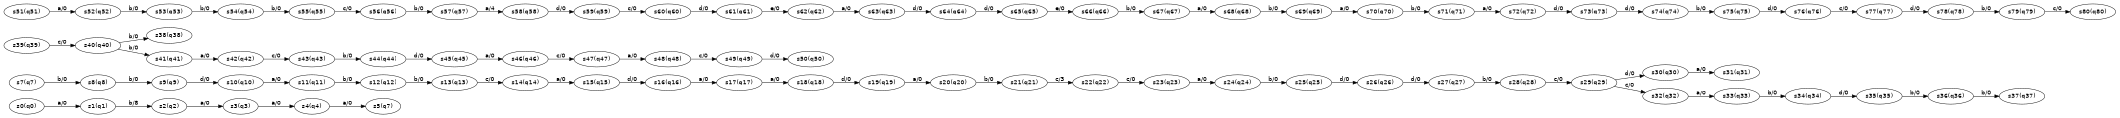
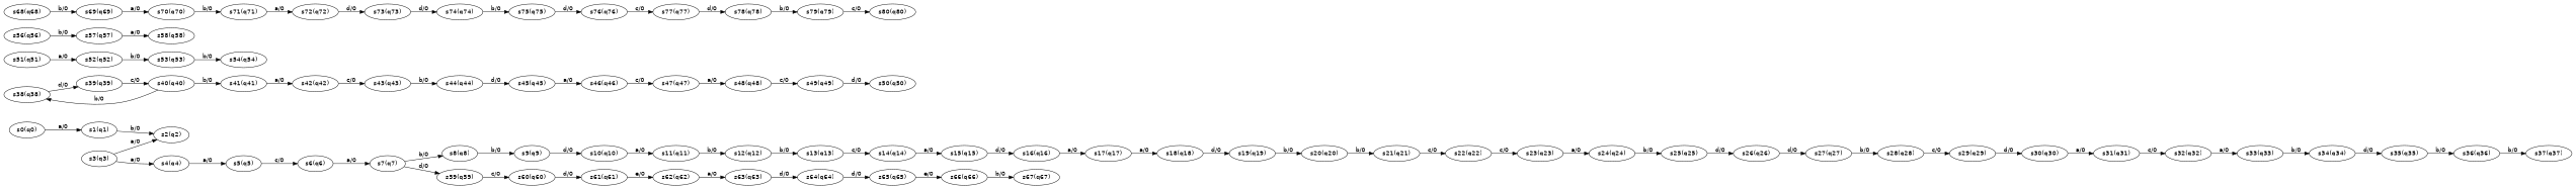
  digraph {
    fontname="DejaVu Sans"
    rankdir=LR
    node [fontname="DejaVu Sans"]
    edge [fontname="DejaVu Sans"]
    n1 [label="s0(q0)"]
    n2 [label="s1(q1)"]
    n3 [label="s2(q2)"]
    n4 [label="s3(q3)"]
    n5 [label="s4(q4)"]
-   n6 [label="s5(q7)"]
+   n6 [label="s5(q5)"]
+   n7 [label="s6(q6)"]
    n8 [label="s7(q7)"]
    n9 [label="s8(q8)"]
    n10 [label="s9(q9)"]
    n11 [label="s10(q10)"]
    n12 [label="s11(q11)"]
    n13 [label="s12(q12)"]
    n14 [label="s13(q13)"]
    n15 [label="s14(q14)"]
    n16 [label="s15(q15)"]
    n17 [label="s16(q16)"]
    n18 [label="s17(q17)"]
    n19 [label="s18(q18)"]
    n20 [label="s19(q19)"]
    n21 [label="s20(q20)"]
    n22 [label="s21(q21)"]
    n23 [label="s22(q22)"]
    n24 [label="s23(q23)"]
    n25 [label="s24(q24)"]
    n26 [label="s25(q25)"]
    n27 [label="s26(q26)"]
    n28 [label="s27(q27)"]
    n29 [label="s28(q28)"]
    n30 [label="s29(q29)"]
    n31 [label="s30(q30)"]
    n32 [label="s31(q31)"]
    n33 [label="s32(q32)"]
    n34 [label="s33(q33)"]
    n35 [label="s34(q34)"]
    n36 [label="s35(q35)"]
    n37 [label="s36(q36)"]
    n38 [label="s37(q37)"]
    n39 [label="s38(q38)"]
    n40 [label="s39(q39)"]
    n41 [label="s40(q40)"]
    n42 [label="s41(q41)"]
    n43 [label="s42(q42)"]
    n44 [label="s43(q43)"]
    n45 [label="s44(q44)"]
    n46 [label="s45(q45)"]
    n47 [label="s46(q46)"]
    n48 [label="s47(q47)"]
    n49 [label="s48(q48)"]
    n50 [label="s49(q49)"]
    n51 [label="s50(q50)"]
    n52 [label="s51(q51)"]
    n53 [label="s52(q52)"]
    n54 [label="s53(q53)"]
    n55 [label="s54(q54)"]
-   n56 [label="s55(q55)"]
    n57 [label="s56(q56)"]
    n58 [label="s57(q57)"]
    n59 [label="s58(q58)"]
    n60 [label="s59(q59)"]
    n61 [label="s60(q60)"]
    n62 [label="s61(q61)"]
    n63 [label="s62(q62)"]
    n64 [label="s63(q63)"]
    n65 [label="s64(q64)"]
    n66 [label="s65(q65)"]
    n67 [label="s66(q66)"]
    n68 [label="s67(q67)"]
    n69 [label="s68(q68)"]
    n70 [label="s69(q69)"]
    n71 [label="s70(q70)"]
    n72 [label="s71(q71)"]
    n73 [label="s72(q72)"]
    n74 [label="s73(q73)"]
    n75 [label="s74(q74)"]
    n76 [label="s75(q75)"]
    n77 [label="s76(q76)"]
    n78 [label="s77(q77)"]
    n79 [label="s78(q78)"]
    n80 [label="s79(q79)"]
    n81 [label="s80(q80)"]
    n1 -> n2 [label="a/0"]
-   n2 -> n3 [label="b/8"]
-   n3 -> n4 [label="a/0"]
+   n2 -> n3 [label="b/0"]
+   n4 -> n3 [label="a/0"]
    n4 -> n5 [label="a/0"]
    n5 -> n6 [label="a/0"]
+   n6 -> n7 [label="c/0"]
+   n7 -> n8 [label="a/0"]
    n8 -> n9 [label="b/0"]
    n9 -> n10 [label="b/0"]
    n10 -> n11 [label="d/0"]
    n11 -> n12 [label="a/0"]
    n12 -> n13 [label="b/0"]
    n13 -> n14 [label="b/0"]
    n14 -> n15 [label="c/0"]
    n15 -> n16 [label="a/0"]
    n16 -> n17 [label="d/0"]
    n17 -> n18 [label="a/0"]
    n18 -> n19 [label="a/0"]
    n19 -> n20 [label="d/0"]
-   n20 -> n21 [label="a/0"]
+   n20 -> n21 [label="b/0"]
    n21 -> n22 [label="b/0"]
-   n22 -> n23 [label="c/3"]
+   n22 -> n23 [label="c/0"]
    n23 -> n24 [label="c/0"]
    n24 -> n25 [label="a/0"]
    n25 -> n26 [label="b/0"]
    n26 -> n27 [label="d/0"]
    n27 -> n28 [label="d/0"]
    n28 -> n29 [label="b/0"]
    n29 -> n30 [label="c/0"]
    n30 -> n31 [label="d/0"]
    n31 -> n32 [label="a/0"]
-   n30 -> n33 [label="c/0"]
+   n32 -> n33 [label="c/0"]
    n33 -> n34 [label="a/0"]
    n34 -> n35 [label="b/0"]
    n35 -> n36 [label="d/0"]
    n36 -> n37 [label="b/0"]
    n37 -> n38 [label="b/0"]
+   n39 -> n40 [label="d/0"]
    n40 -> n41 [label="c/0"]
    n41 -> n39 [label="b/0"]
    n41 -> n42 [label="b/0"]
    n42 -> n43 [label="a/0"]
    n43 -> n44 [label="c/0"]
    n44 -> n45 [label="b/0"]
    n45 -> n46 [label="d/0"]
    n46 -> n47 [label="a/0"]
    n47 -> n48 [label="c/0"]
    n48 -> n49 [label="a/0"]
    n49 -> n50 [label="c/0"]
    n50 -> n51 [label="d/0"]
    n52 -> n53 [label="a/0"]
    n53 -> n54 [label="b/0"]
    n54 -> n55 [label="b/0"]
-   n55 -> n56 [label="b/0"]
-   n56 -> n57 [label="c/0"]
    n57 -> n58 [label="b/0"]
-   n58 -> n59 [label="a/4"]
-   n59 -> n60 [label="d/0"]
+   n58 -> n59 [label="a/0"]
+   n8 -> n60 [label="d/0"]
    n60 -> n61 [label="c/0"]
    n61 -> n62 [label="d/0"]
    n62 -> n63 [label="e/0"]
    n63 -> n64 [label="a/0"]
    n64 -> n65 [label="d/0"]
    n65 -> n66 [label="d/0"]
    n66 -> n67 [label="e/0"]
    n67 -> n68 [label="b/0"]
-   n68 -> n69 [label="a/0"]
    n69 -> n70 [label="b/0"]
    n70 -> n71 [label="a/0"]
    n71 -> n72 [label="b/0"]
    n72 -> n73 [label="a/0"]
    n73 -> n74 [label="d/0"]
    n74 -> n75 [label="d/0"]
    n75 -> n76 [label="b/0"]
    n76 -> n77 [label="d/0"]
    n77 -> n78 [label="c/0"]
    n78 -> n79 [label="d/0"]
    n79 -> n80 [label="b/0"]
    n80 -> n81 [label="c/0"]
  }
